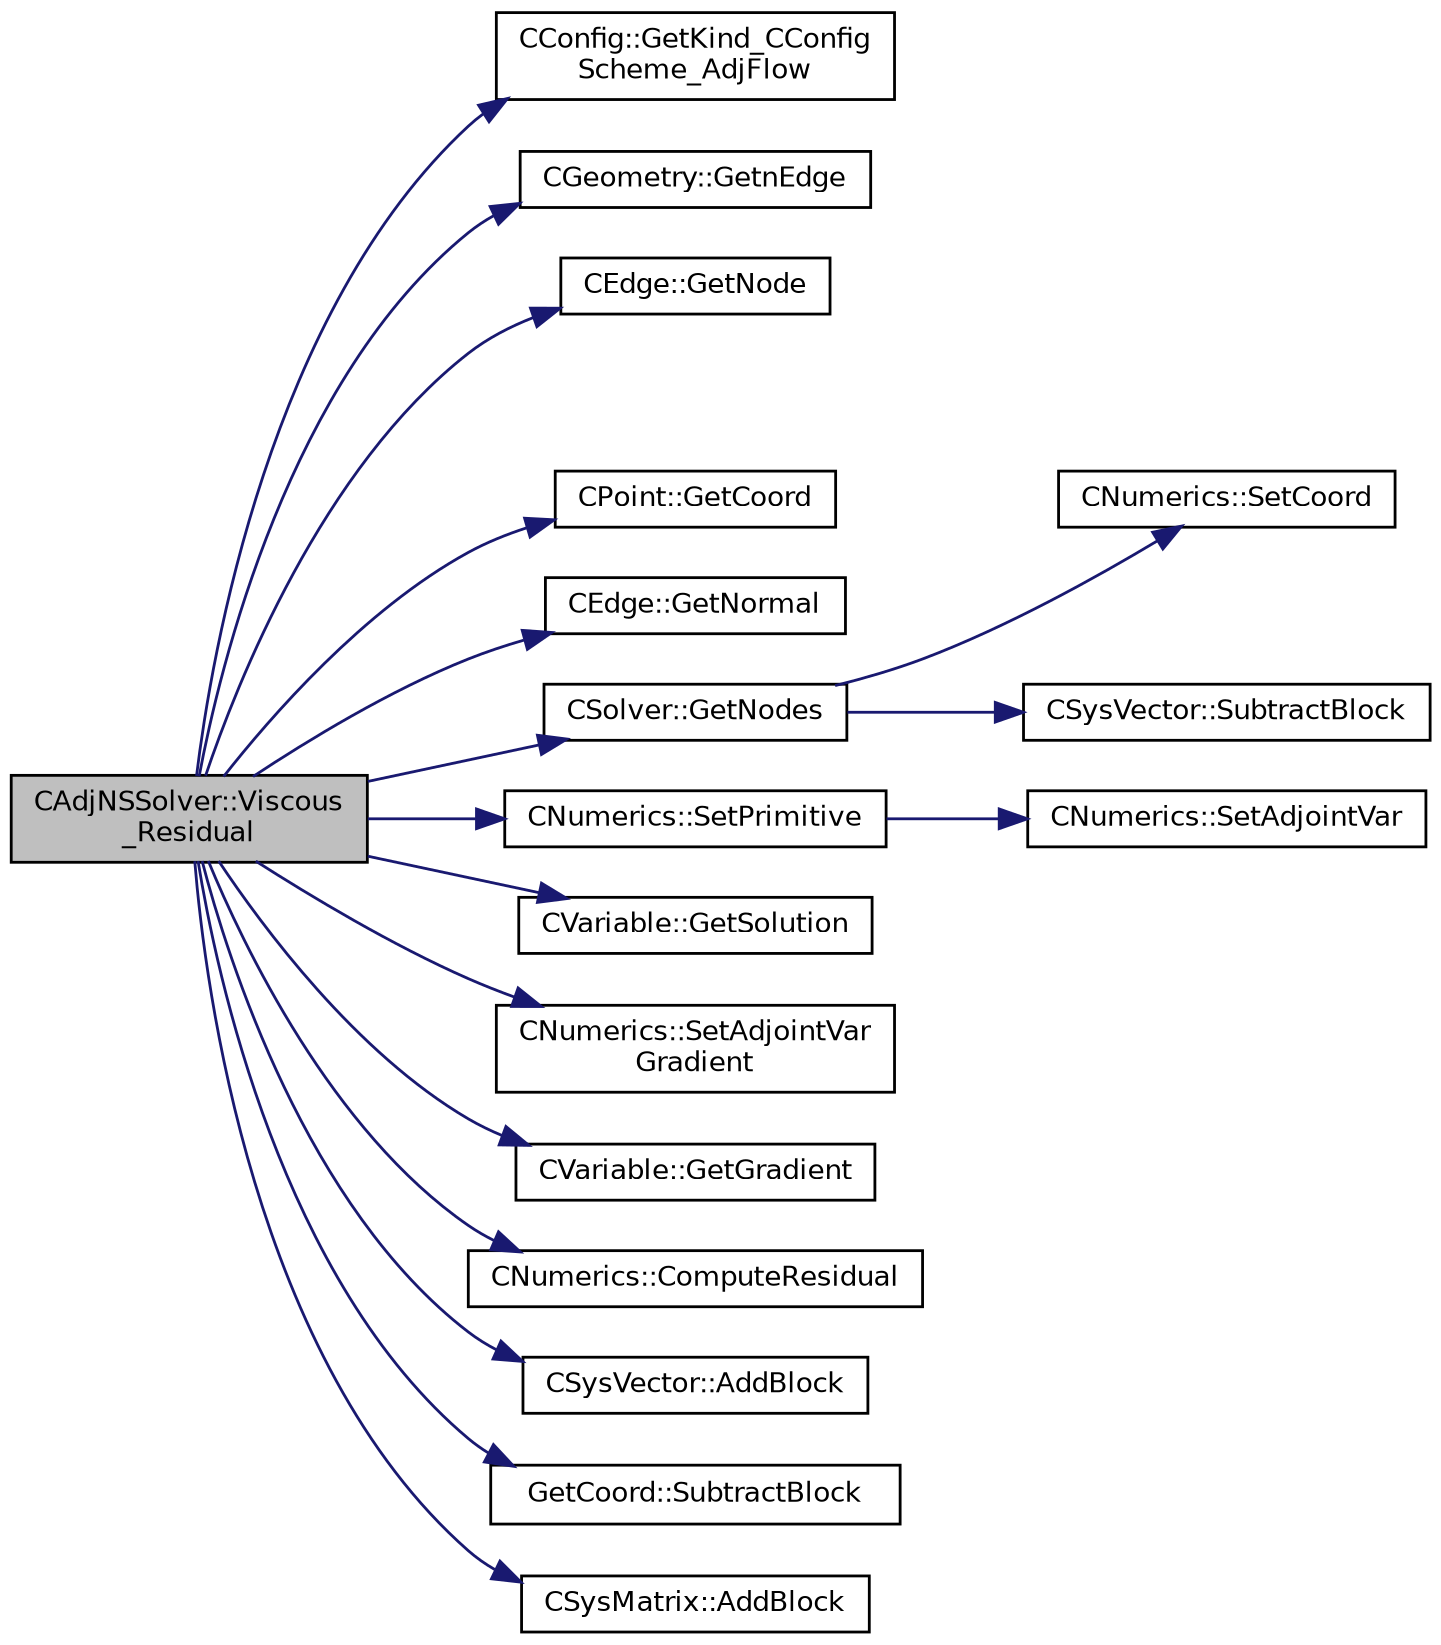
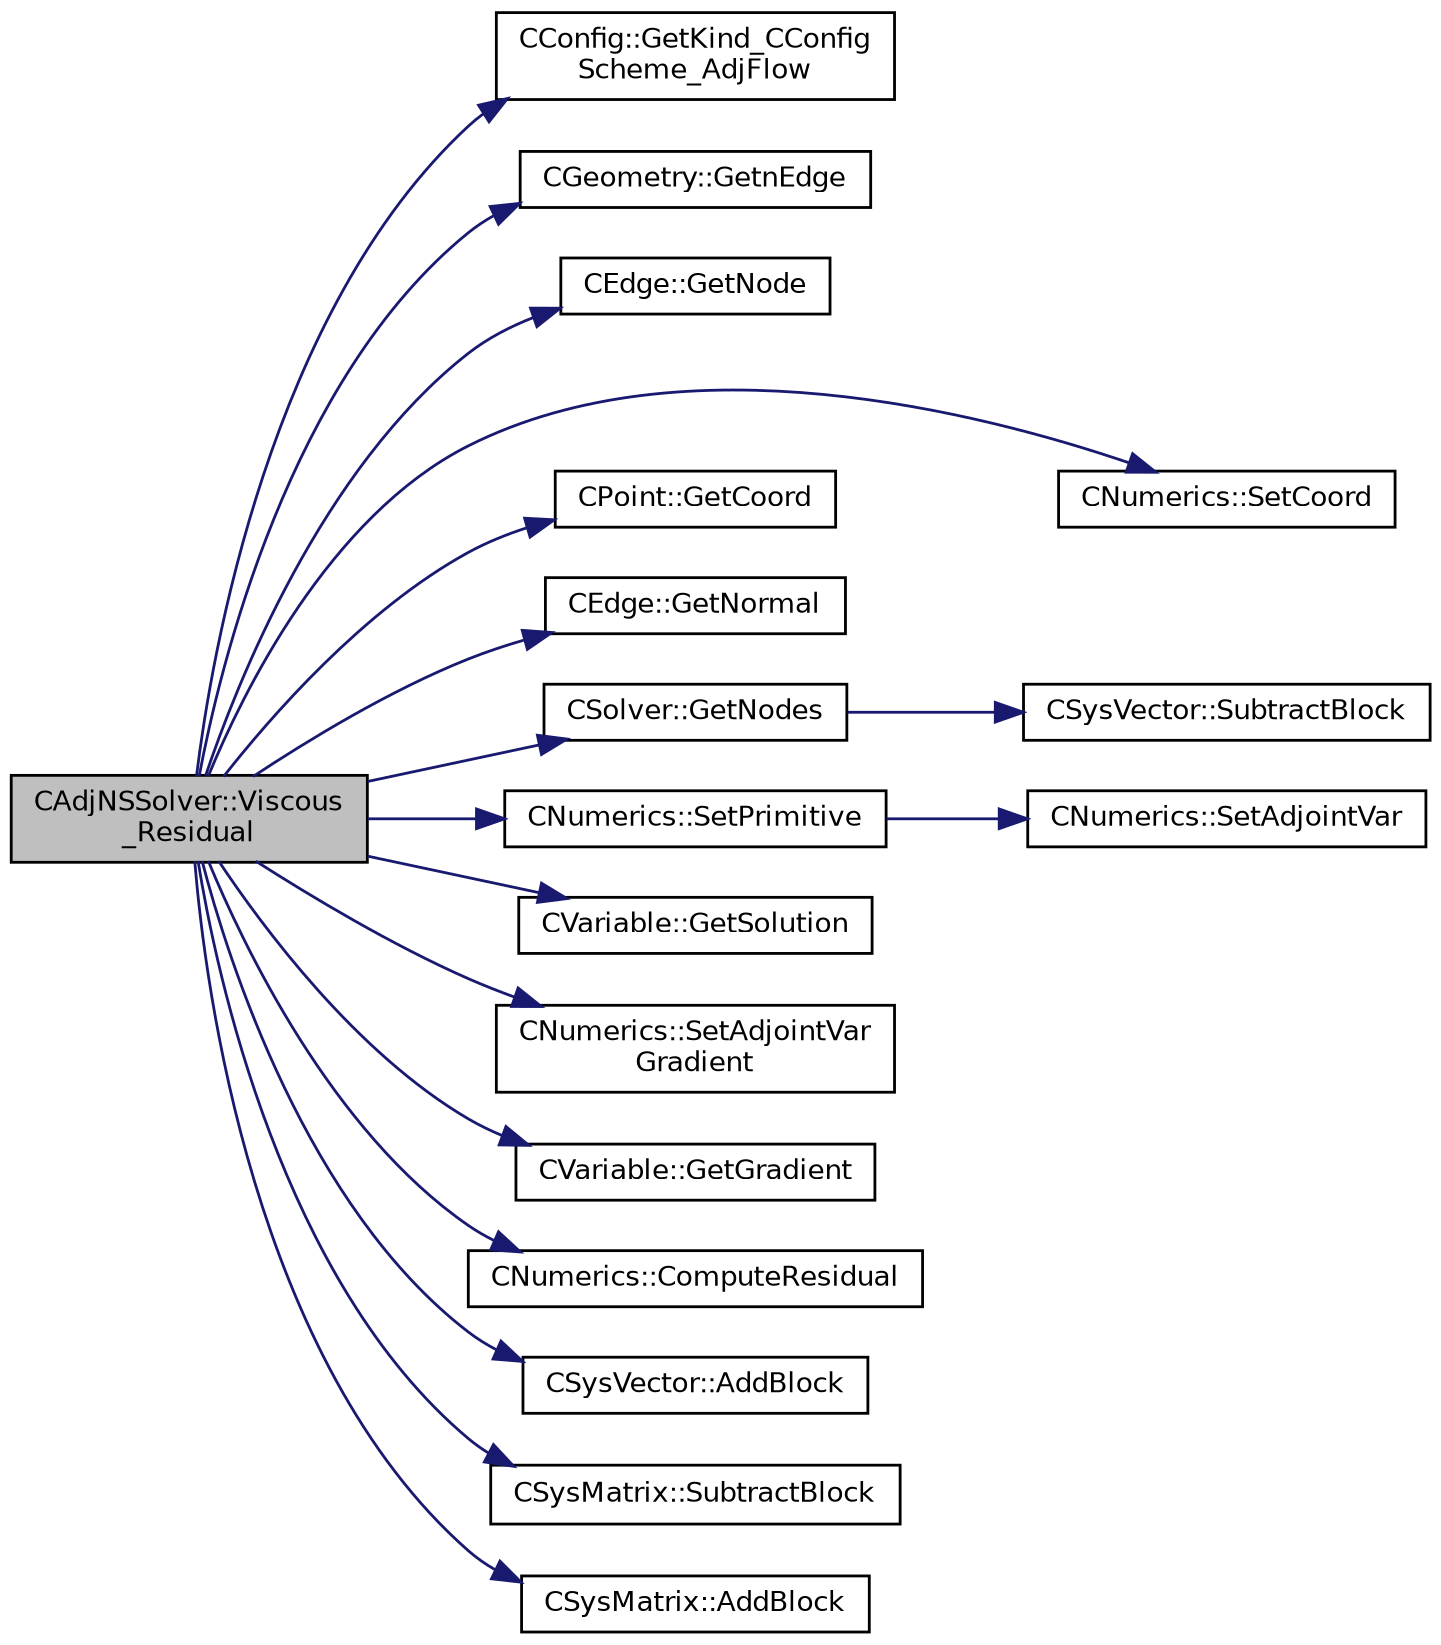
  digraph {
    rankdir=LR
    node [color=black fillcolor=white fontname=Helvetica fontsize=10 shape=record style=filled]
    edge [color=midnightblue fontname=Helvetica fontsize=10 labelfontname=Helvetica labelfontsize=10 style=solid]
    n1 [fillcolor=grey75 fontcolor=black height=0.2 label="CAdjNSSolver::Viscous\l_Residual" width=0.4]
    n2 [height=0.2 label="CConfig::GetKind_CConfig\lScheme_AdjFlow" width=0.4]
    n3 [height=0.2 label="CGeometry::GetnEdge" width=0.4]
    n4 [height=0.2 label="CEdge::GetNode" width=0.4]
    n5 [height=0.2 label="CNumerics::SetCoord" width=0.4]
    n6 [height=0.2 label="CPoint::GetCoord" width=0.4]
    n7 [height=0.2 label="CEdge::GetNormal" width=0.4]
    n8 [height=0.2 label="CNumerics::SetPrimitive" width=0.4]
    n9 [height=0.2 label="CSolver::GetNodes" width=0.4]
    n10 [height=0.2 label="CVariable::GetSolution" width=0.4]
    n11 [height=0.2 label="CNumerics::SetAdjointVar\lGradient" width=0.4]
    n12 [height=0.2 label="CVariable::GetGradient" width=0.4]
    n13 [height=0.2 label="CNumerics::ComputeResidual" width=0.4]
    n14 [height=0.2 label="CSysVector::AddBlock" width=0.4]
-   n15 [height=0.2 label="GetCoord::SubtractBlock" width=0.4]
+   n15 [height=0.2 label="CSysMatrix::SubtractBlock" width=0.4]
    n16 [height=0.2 label="CSysMatrix::AddBlock" width=0.4]
    n17 [height=0.2 label="CNumerics::SetAdjointVar" width=0.4]
    n18 [height=0.2 label="CSysVector::SubtractBlock" width=0.4]
    n1 -> n2
    n1 -> n3
    n1 -> n4
-   n9 -> n5
+   n1 -> n5
    n1 -> n6
    n1 -> n7
    n1 -> n8
    n1 -> n9
    n1 -> n10
    n1 -> n11
    n1 -> n12
    n1 -> n13
    n1 -> n14
    n1 -> n15
    n1 -> n16
    n8 -> n17
    n9 -> n18
  }
